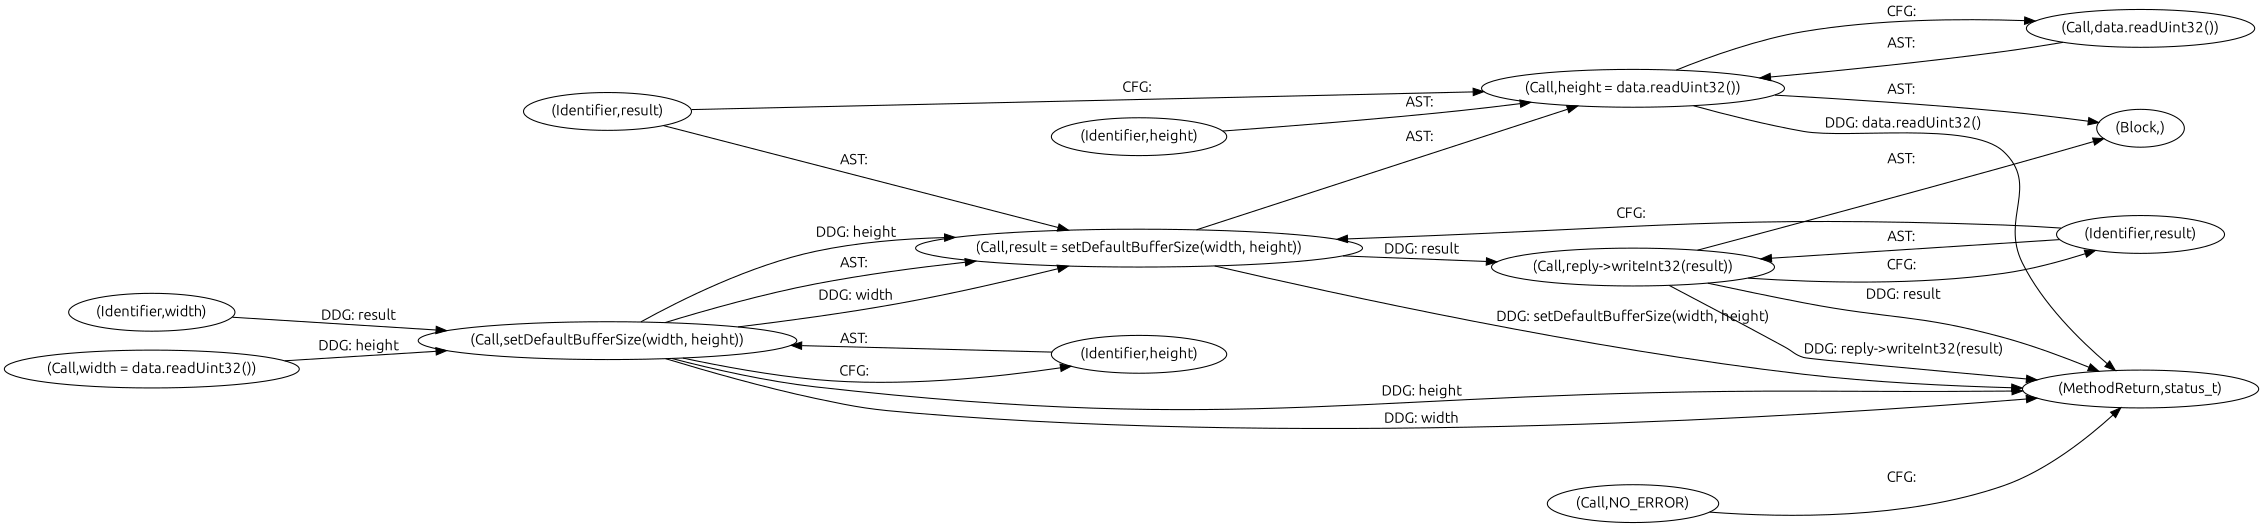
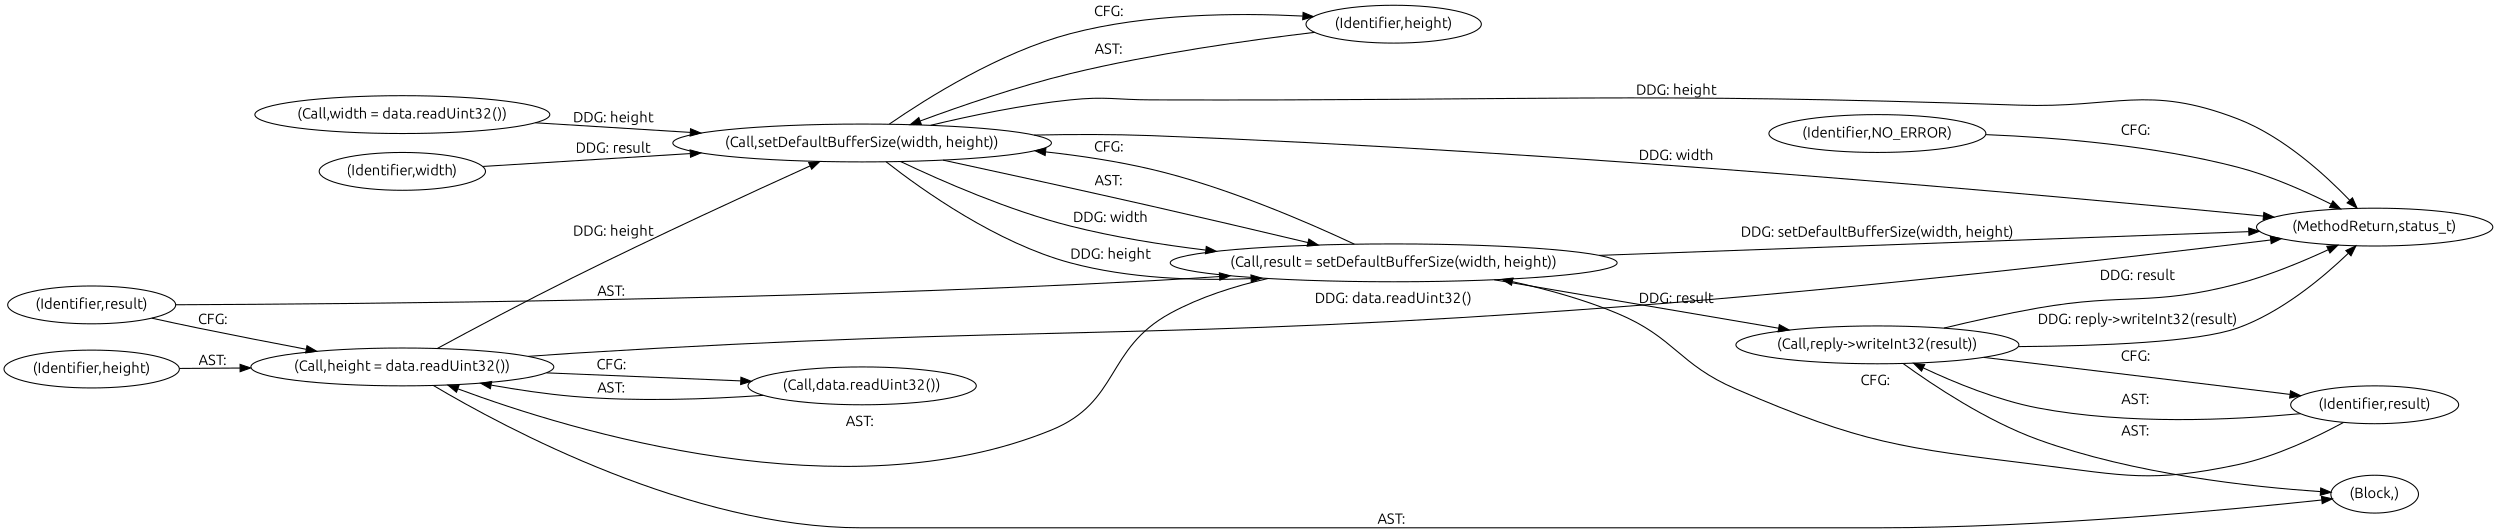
  digraph {
    fontname=Ubuntu
    rankdir=LR
    node [fontname=Ubuntu]
    edge [fontname=Ubuntu]
    n1 [label="(Call,height = data.readUint32())"]
    n2 [label="(Call,setDefaultBufferSize(width, height))"]
    n3 [label="(MethodReturn,status_t)"]
    n4 [label="(Block,)"]
    n5 [label="(Call,data.readUint32())"]
    n6 [label="(Call,result = setDefaultBufferSize(width, height))"]
    n7 [label="(Identifier,height)"]
    n8 [label="(Call,reply->writeInt32(result))"]
    n9 [label="(Identifier,result)"]
    n10 [label="(Identifier,height)"]
    n11 [label="(Identifier,width)"]
    n12 [label="(Identifier,result)"]
    n13 [label="(Call,width = data.readUint32())"]
-   n14 [label="(Call,NO_ERROR)"]
+   n14 [label="(Identifier,NO_ERROR)"]
+   n1 -> n2 [label="DDG: height"]
    n1 -> n3 [label="DDG: data.readUint32()"]
    n1 -> n4 [label="AST: "]
    n1 -> n5 [label="CFG: "]
    n2 -> n3 [label="DDG: height"]
    n2 -> n3 [label="DDG: width"]
    n2 -> n6 [label="AST: "]
    n2 -> n6 [label="DDG: width"]
    n2 -> n6 [label="DDG: height"]
    n2 -> n7 [label="CFG: "]
    n5 -> n1 [label="AST: "]
    n6 -> n1 [label="AST: "]
+   n6 -> n2 [label="CFG: "]
    n6 -> n3 [label="DDG: setDefaultBufferSize(width, height)"]
    n6 -> n8 [label="DDG: result"]
    n7 -> n2 [label="AST: "]
    n8 -> n3 [label="DDG: result"]
    n8 -> n3 [label="DDG: reply->writeInt32(result)"]
    n8 -> n4 [label="AST: "]
    n8 -> n9 [label="CFG: "]
    n9 -> n6 [label="CFG: "]
    n9 -> n8 [label="AST: "]
    n10 -> n1 [label="AST: "]
    n11 -> n2 [label="DDG: result"]
    n12 -> n1 [label="CFG: "]
    n12 -> n6 [label="AST: "]
    n13 -> n2 [label="DDG: height"]
    n14 -> n3 [label="CFG: "]
  }
